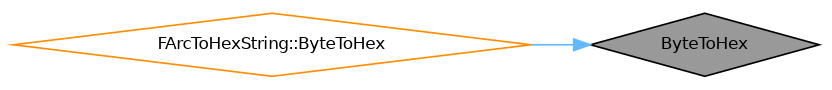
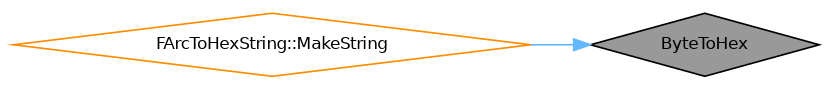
  digraph {
    rankdir=RL
    node [fontname=Helvetica fontsize=10 shape=diamond style=filled]
    n1 [color=black fillcolor=grey60 fontcolor=black height=0.2 label=ByteToHex width=0.4]
-   n2 [color=darkorange fillcolor=white height=0.2 label="FArcToHexString::ByteToHex" width=0.4]
+   n2 [color=darkorange fillcolor=white height=0.2 label="FArcToHexString::MakeString" width=0.4]
    n1 -> n2 [color=steelblue1 dir=back fontname=Helvetica fontsize=10 labelfontname=Helvetica labelfontsize=10 style=solid]
  }
